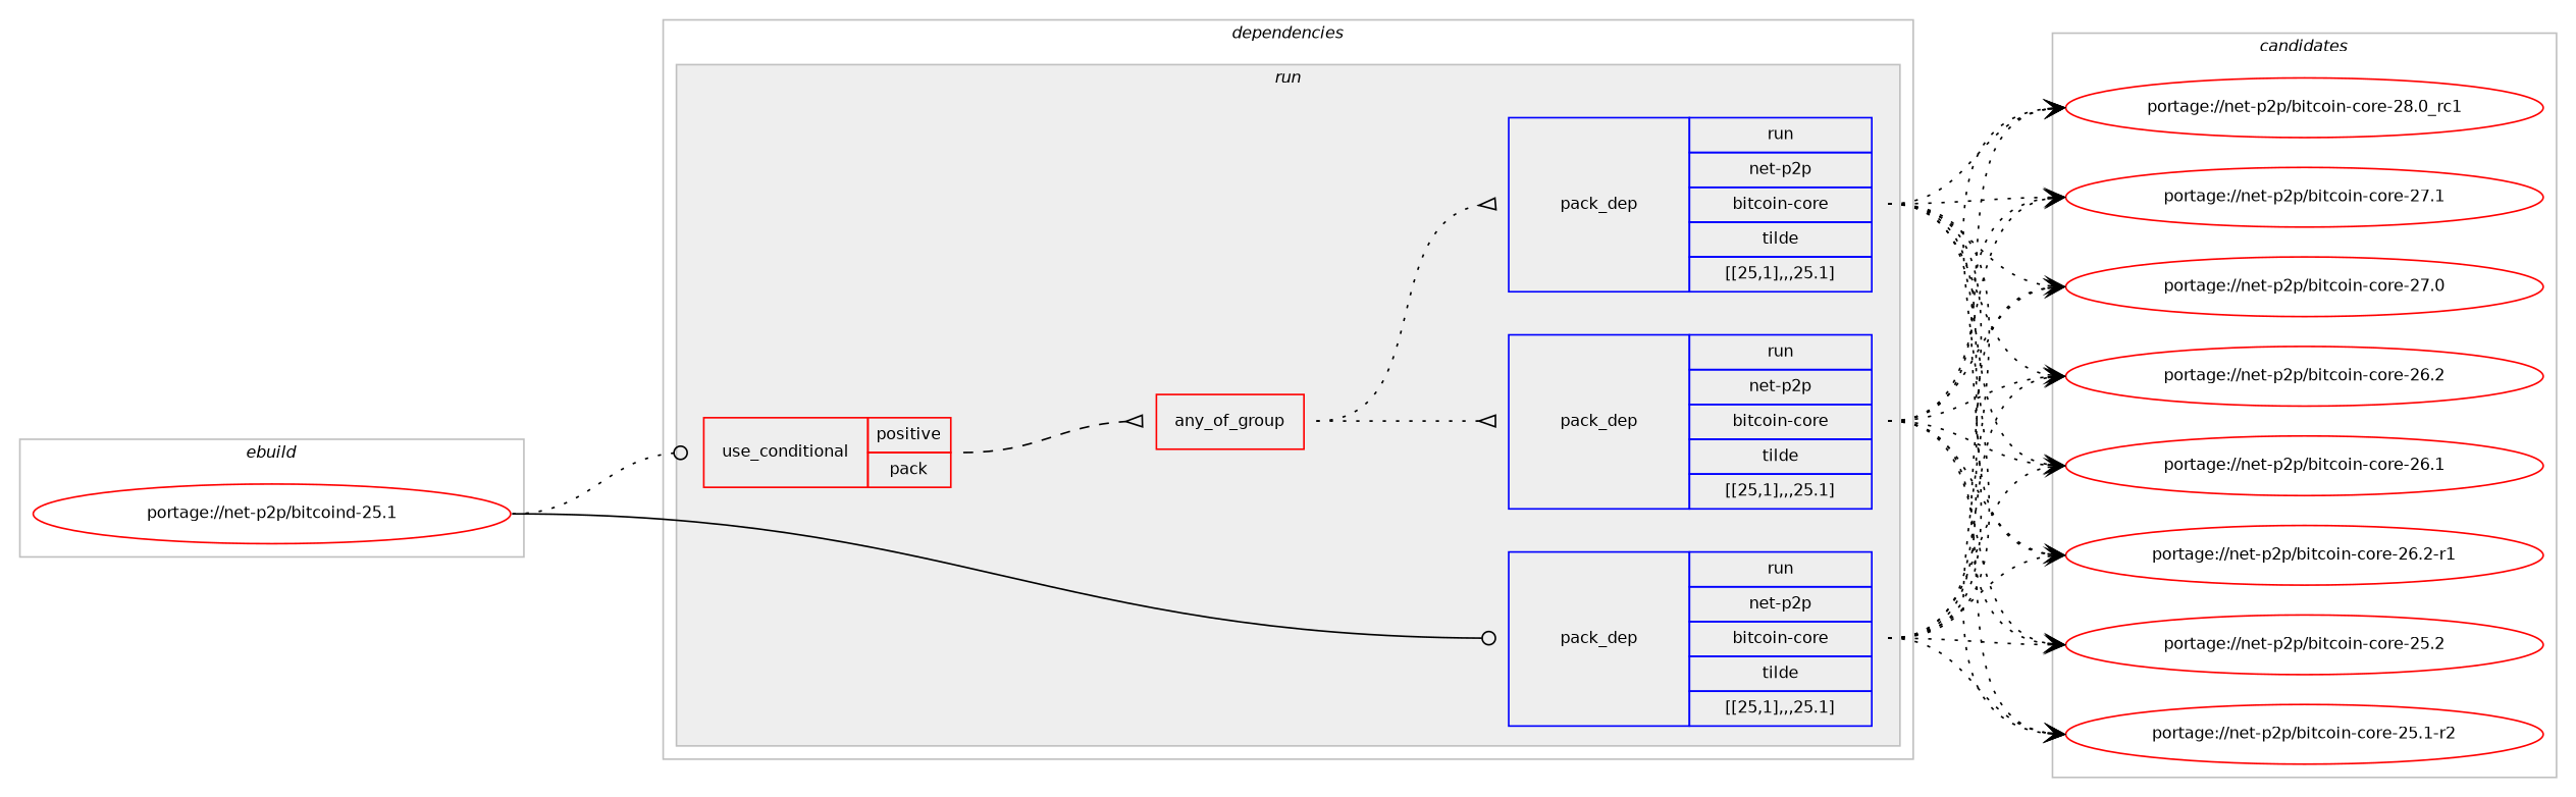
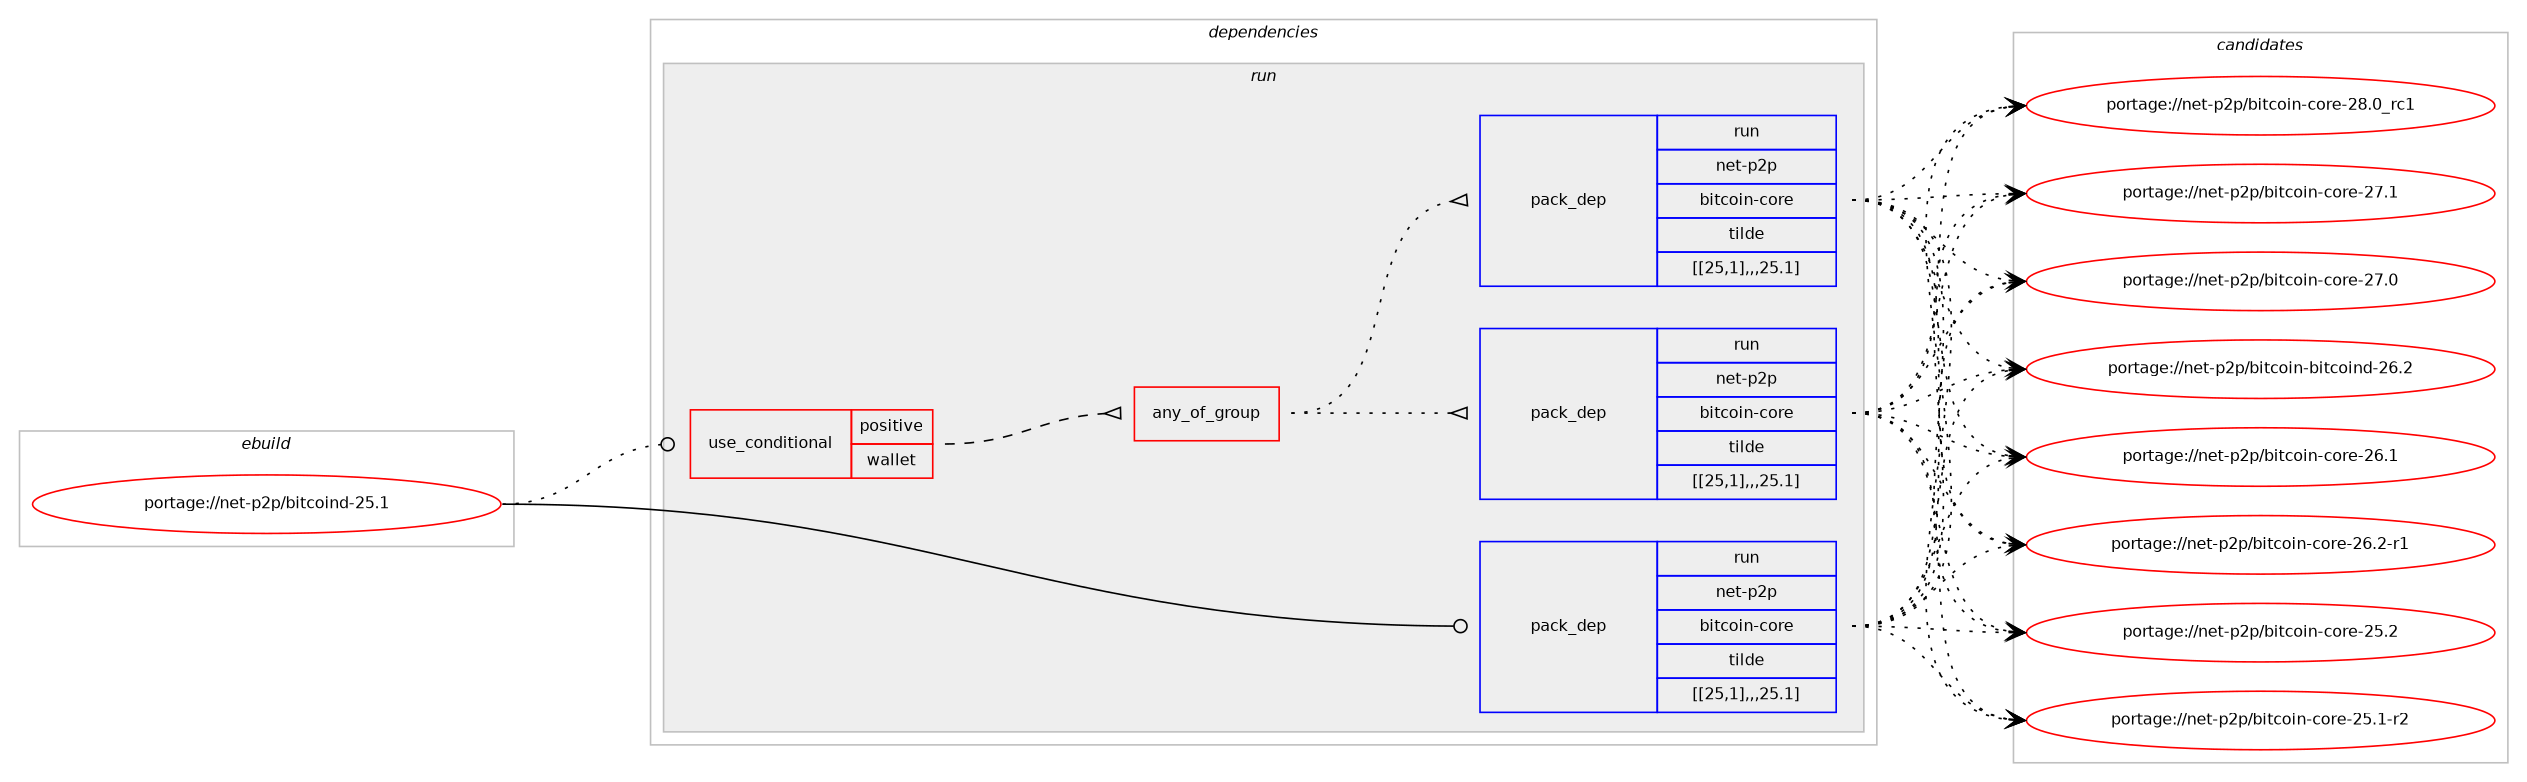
  digraph {
    compound=true
    concentrate=true
    fontname=Helvetica
    fontsize=10
    newrank=true
    rankdir=LR
    ranksep=1.5
    node [color=red fontname=Helvetica fontsize=10]
    edge [arrowhead=vee headport=w style=dotted tailport=e weight=100]
    n1 [label="portage://net-p2p/bitcoind-25.1" width=4]
    n2 [color=blue label=<<TABLE BORDER="0" CELLBORDER="1" CELLSPACING="0" CELLPADDING="4" WIDTH="220"><TR><TD ROWSPAN="6" CELLPADDING="30">pack_dep</TD></TR><TR><TD WIDTH="110">run</TD></TR><TR><TD>net-p2p</TD></TR><TR><TD>bitcoin-core</TD></TR><TR><TD>tilde</TD></TR><TR><TD>[[25,1],,,25.1]</TD></TR></TABLE>> shape=none]
    n3 [color=blue label=<<TABLE BORDER="0" CELLBORDER="1" CELLSPACING="0" CELLPADDING="4" WIDTH="220"><TR><TD ROWSPAN="6" CELLPADDING="30">pack_dep</TD></TR><TR><TD WIDTH="110">run</TD></TR><TR><TD>net-p2p</TD></TR><TR><TD>bitcoin-core</TD></TR><TR><TD>tilde</TD></TR><TR><TD>[[25,1],,,25.1]</TD></TR></TABLE>> shape=none]
    n4 [label=<<TABLE BORDER="0" CELLBORDER="1" CELLSPACING="0" CELLPADDING="4"><TR><TD CELLPADDING="10">any_of_group</TD></TR></TABLE>> shape=none]
-   n5 [label=<<TABLE BORDER="0" CELLBORDER="1" CELLSPACING="0" CELLPADDING="4"><TR><TD ROWSPAN="3" CELLPADDING="10">use_conditional</TD></TR><TR><TD>positive</TD></TR><TR><TD>pack</TD></TR></TABLE>> shape=none]
+   n5 [label=<<TABLE BORDER="0" CELLBORDER="1" CELLSPACING="0" CELLPADDING="4"><TR><TD ROWSPAN="3" CELLPADDING="10">use_conditional</TD></TR><TR><TD>positive</TD></TR><TR><TD>wallet</TD></TR></TABLE>> shape=none]
    n6 [color=blue label=<<TABLE BORDER="0" CELLBORDER="1" CELLSPACING="0" CELLPADDING="4" WIDTH="220"><TR><TD ROWSPAN="6" CELLPADDING="30">pack_dep</TD></TR><TR><TD WIDTH="110">run</TD></TR><TR><TD>net-p2p</TD></TR><TR><TD>bitcoin-core</TD></TR><TR><TD>tilde</TD></TR><TR><TD>[[25,1],,,25.1]</TD></TR></TABLE>> shape=none]
    n7 [label="portage://net-p2p/bitcoin-core-28.0_rc1" width=4]
    n8 [label="portage://net-p2p/bitcoin-core-27.1" width=4]
    n9 [label="portage://net-p2p/bitcoin-core-27.0" width=4]
-   n10 [label="portage://net-p2p/bitcoin-core-26.2" width=4]
+   n10 [label="portage://net-p2p/bitcoin-bitcoind-26.2" width=4]
    n11 [label="portage://net-p2p/bitcoin-core-26.1" width=4]
    n12 [label="portage://net-p2p/bitcoin-core-26.2-r1" width=4]
    n13 [label="portage://net-p2p/bitcoin-core-25.2" width=4]
    n14 [label="portage://net-p2p/bitcoin-core-25.1-r2" width=4]
    subgraph cluster_1 {
      color=gray
      label=<<i>ebuild</i>>
      n1
    }
    subgraph cluster_2 {
      color=gray
      label=<<i>dependencies</i>>
      subgraph cluster_3 {
        color=gray
        fillcolor="#eeeeee"
        label=<<i>compile</i>>
        style=filled
      }
      subgraph cluster_4 {
        color=gray
        fillcolor="#eeeeee"
        label=<<i>compile and run</i>>
        style=filled
      }
      subgraph cluster_5 {
        color=gray
        fillcolor="#eeeeee"
        label=<<i>run</i>>
        style=filled
        subgraph sub_6 {
          color=gray
          fillcolor="#eeeeee"
          label=<<i>run</i>>
          style=filled
          n5
          subgraph sub_7 {
            color=gray
            fillcolor="#eeeeee"
            label=<<i>run</i>>
            style=filled
            n4
            subgraph sub_8 {
              color=gray
              fillcolor="#eeeeee"
              label=<<i>run</i>>
              style=filled
              n2
            }
            subgraph sub_9 {
              color=gray
              fillcolor="#eeeeee"
              label=<<i>run</i>>
              style=filled
              n3
            }
          }
        }
        subgraph sub_10 {
          color=gray
          fillcolor="#eeeeee"
          label=<<i>run</i>>
          style=filled
          n6
        }
      }
    }
    subgraph cluster_11 {
      color=gray
      label=<<i>candidates</i>>
      rank=same
      subgraph sub_12 {
        color=black
        label=<<i>candidates</i>>
        nodesep=1
        rank=same
        n7
        n8
        n9
        n10
        n11
        n12
        n13
        n14
      }
      subgraph sub_13 {
        color=black
        label=<<i>candidates</i>>
        nodesep=1
        rank=same
        n7
        n8
        n9
        n10
        n11
        n12
        n13
        n14
      }
      subgraph sub_14 {
        color=black
        label=<<i>candidates</i>>
        nodesep=1
        rank=same
        n7
        n8
        n9
        n10
        n11
        n12
        n13
        n14
      }
    }
    n1 -> n5 [arrowhead=odot weight=20]
    n1 -> n6 [arrowhead=odot style=solid weight=20]
    n2 -> n7
    n2 -> n8
    n2 -> n9
    n2 -> n10
    n2 -> n11
    n2 -> n12
    n2 -> n13
    n2 -> n14
    n3 -> n7
    n3 -> n8
    n3 -> n9
    n3 -> n10
    n3 -> n11
    n3 -> n12
    n3 -> n13
    n3 -> n14
    n4 -> n2 [arrowhead=oinv weight=20]
    n4 -> n3 [arrowhead=oinv weight=20]
    n5 -> n4 [arrowhead=oinv style=dashed weight=20]
    n6 -> n7
    n6 -> n8
    n6 -> n9
    n6 -> n10
    n6 -> n11
    n6 -> n12
    n6 -> n13
    n6 -> n14
  }
